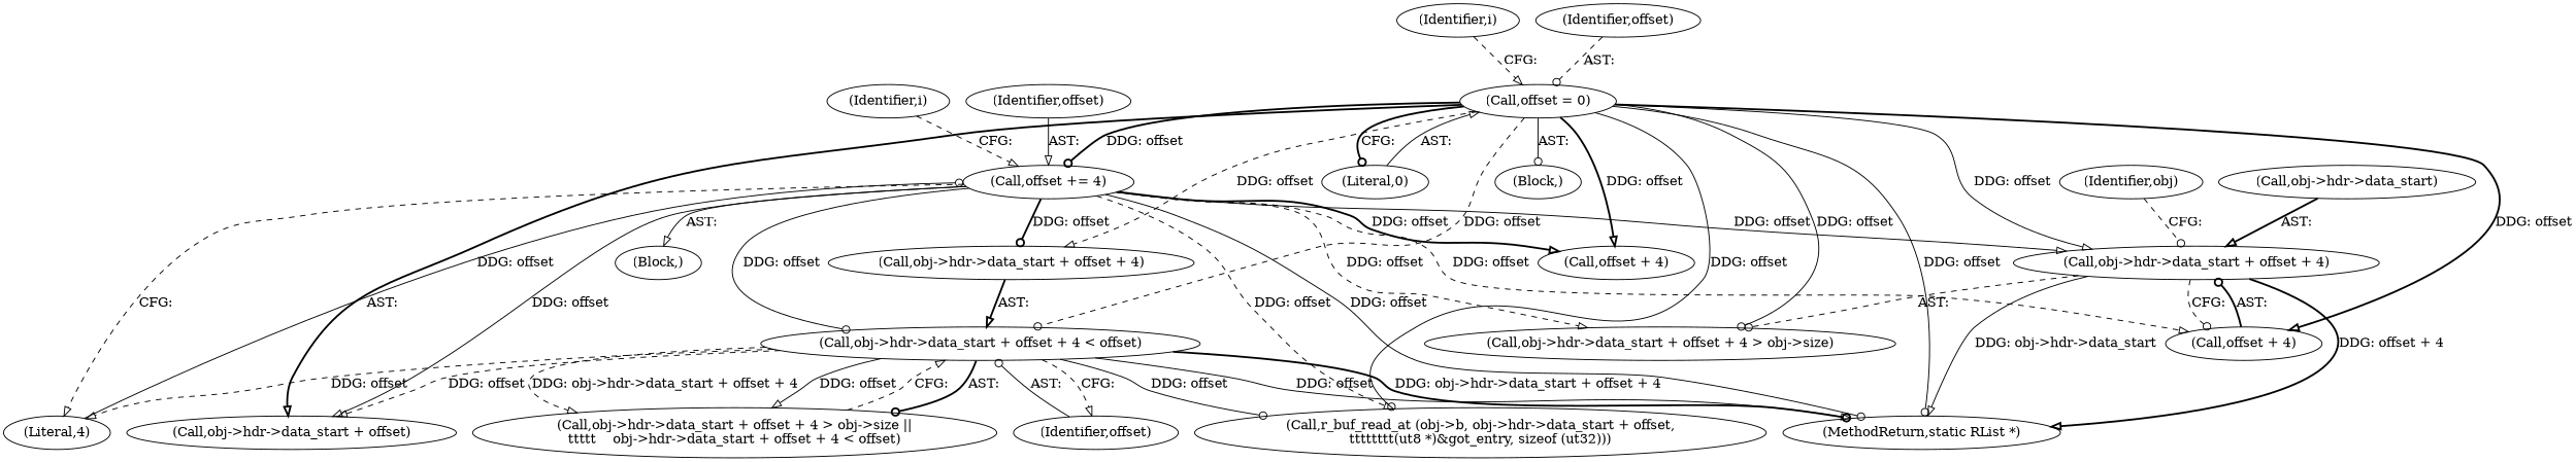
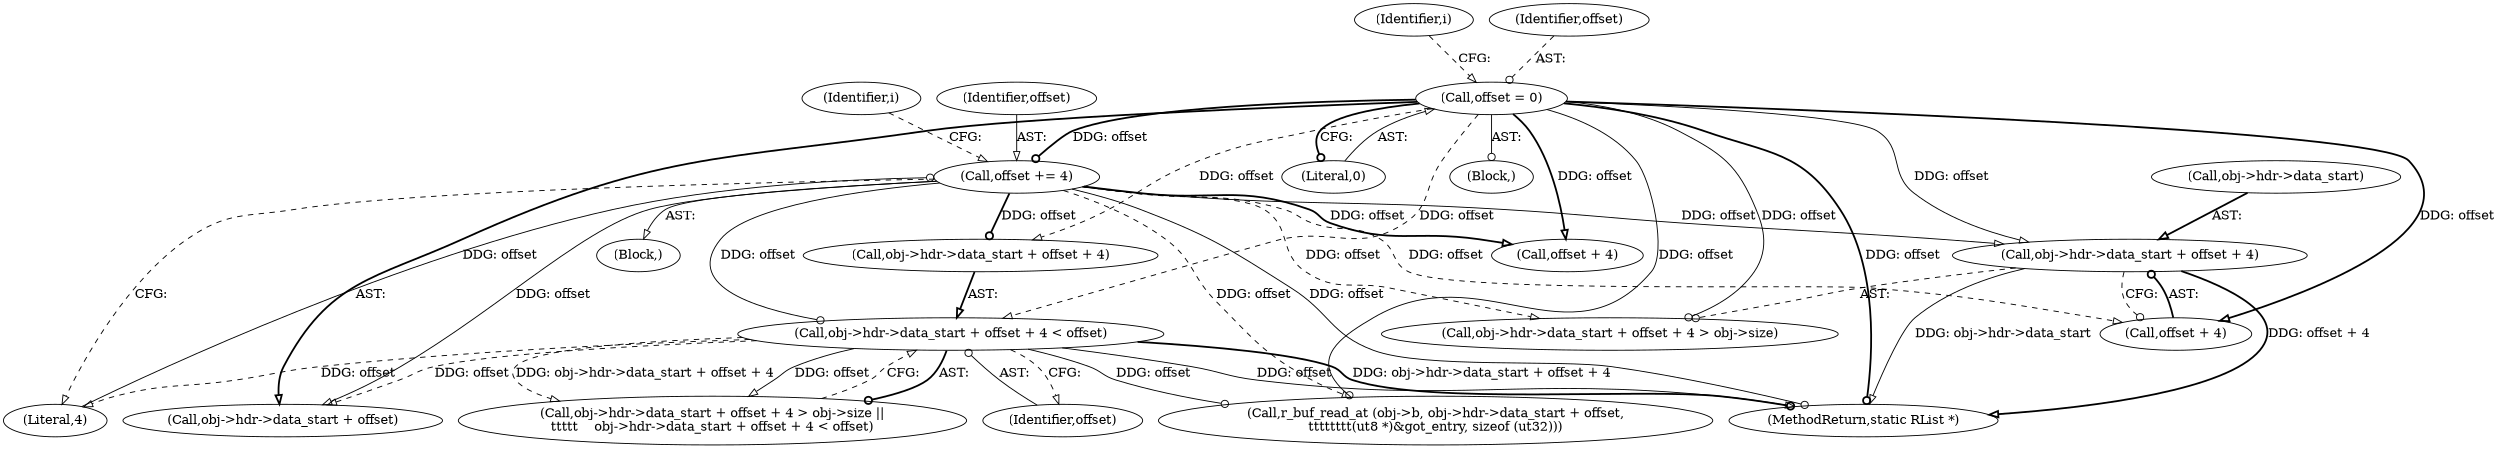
  digraph {
    edge [arrowhead=onormal style=dashed]
    n1 [label="(Call,obj->hdr->data_start + offset + 4)"]
    n2 [label="(Call,obj->hdr->data_start + offset + 4 > obj->size)"]
    n3 [label="(Call,offset + 4)"]
    n4 [label="(MethodReturn,static RList *)"]
    n5 [label="(Call,offset = 0)"]
    n6 [label="(Call,offset += 4)"]
    n7 [label="(Call,obj->hdr->data_start + offset + 4 < offset)"]
    n8 [label="(Literal,0)"]
    n9 [label="(Call,offset + 4)"]
    n10 [label="(Call,obj->hdr->data_start + offset)"]
    n11 [label="(Call,obj->hdr->data_start + offset + 4)"]
    n12 [label="(Block,)"]
    n13 [label="(Call,r_buf_read_at (obj->b, obj->hdr->data_start + offset,\n\t\t\t\t\t\t\t\t(ut8 *)&got_entry, sizeof (ut32)))"]
    n14 [label="(Block,)"]
    n15 [label="(Literal,4)"]
    n16 [label="(Identifier,offset)"]
    n17 [label="(Call,obj->hdr->data_start + offset + 4 > obj->size ||\n\t\t\t\t\t    obj->hdr->data_start + offset + 4 < offset)"]
-   n18 [label="(Identifier,obj)"]
    n19 [label="(Call,obj->hdr->data_start)"]
    n20 [label="(Identifier,i)"]
    n21 [label="(Identifier,offset)"]
    n22 [label="(Identifier,i)"]
    n23 [label="(Identifier,offset)"]
    n1 -> n2 [arrowhead=odot label="AST: "]
    n1 -> n3 [arrowhead=odot label="CFG: "]
    n1 -> n4 [label="DDG: offset + 4" style=bold]
    n1 -> n4 [label="DDG: obj->hdr->data_start" style=solid]
    n3 -> n1 [arrowhead=odot label="AST: " style=bold]
    n5 -> n1 [label="DDG: offset" style=solid]
    n5 -> n2 [arrowhead=odot label="DDG: offset" style=solid]
    n5 -> n3 [label="DDG: offset" style=bold]
-   n5 -> n4 [arrowhead=odot label="DDG: offset" style=solid]
+   n5 -> n4 [arrowhead=odot label="DDG: offset" style=bold]
    n5 -> n6 [arrowhead=odot label="DDG: offset" style=bold]
-   n5 -> n7 [arrowhead=odot label="DDG: offset"]
+   n5 -> n7 [label="DDG: offset"]
    n5 -> n8 [arrowhead=odot label="CFG: " style=bold]
    n5 -> n9 [label="DDG: offset" style=bold]
    n5 -> n10 [label="DDG: offset" style=bold]
    n5 -> n11 [label="DDG: offset"]
    n5 -> n12 [arrowhead=odot label="AST: " style=solid]
    n5 -> n13 [arrowhead=odot label="DDG: offset" style=solid]
    n6 -> n1 [label="DDG: offset" style=solid]
    n6 -> n2 [label="DDG: offset"]
    n6 -> n3 [label="DDG: offset"]
    n6 -> n4 [arrowhead=odot label="DDG: offset" style=solid]
    n6 -> n7 [arrowhead=odot label="DDG: offset" style=solid]
    n6 -> n9 [label="DDG: offset" style=bold]
    n6 -> n10 [label="DDG: offset" style=solid]
    n6 -> n11 [arrowhead=odot label="DDG: offset" style=bold]
    n6 -> n13 [label="DDG: offset"]
    n6 -> n14 [label="AST: " style=solid]
    n6 -> n15 [label="CFG: "]
    n7 -> n4 [label="DDG: offset" style=solid]
    n7 -> n4 [arrowhead=odot label="DDG: obj->hdr->data_start + offset + 4" style=bold]
    n7 -> n10 [label="DDG: offset"]
    n7 -> n13 [arrowhead=odot label="DDG: offset" style=solid]
    n7 -> n15 [label="DDG: offset"]
    n7 -> n16 [label="CFG: "]
    n7 -> n17 [arrowhead=odot label="AST: " style=bold]
    n7 -> n17 [label="DDG: obj->hdr->data_start + offset + 4"]
    n7 -> n17 [label="DDG: offset" style=solid]
    n8 -> n5 [label="AST: " style=solid]
    n11 -> n7 [label="AST: " style=bold]
    n15 -> n6 [arrowhead=odot label="AST: " style=solid]
    n16 -> n7 [arrowhead=odot label="AST: " style=solid]
    n17 -> n7 [label="CFG: "]
-   n18 -> n1 [arrowhead=odot label="CFG: "]
    n19 -> n1 [label="AST: " style=bold]
    n20 -> n6 [label="CFG: "]
    n21 -> n6 [label="AST: " style=solid]
    n22 -> n5 [label="CFG: "]
    n23 -> n5 [arrowhead=odot label="AST: "]
  }
